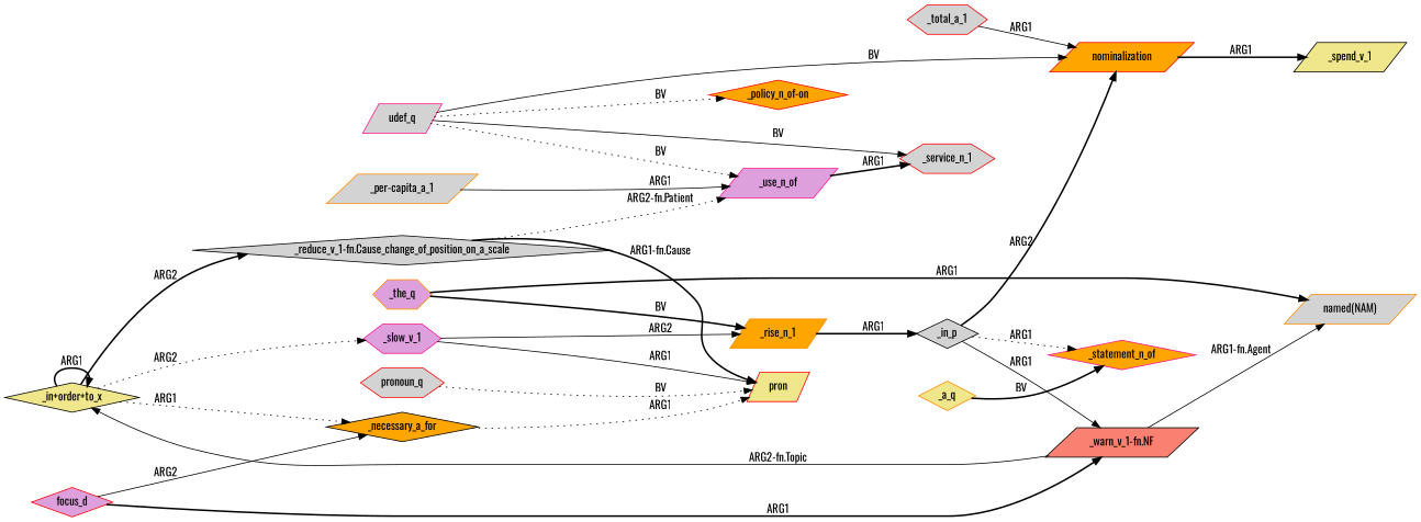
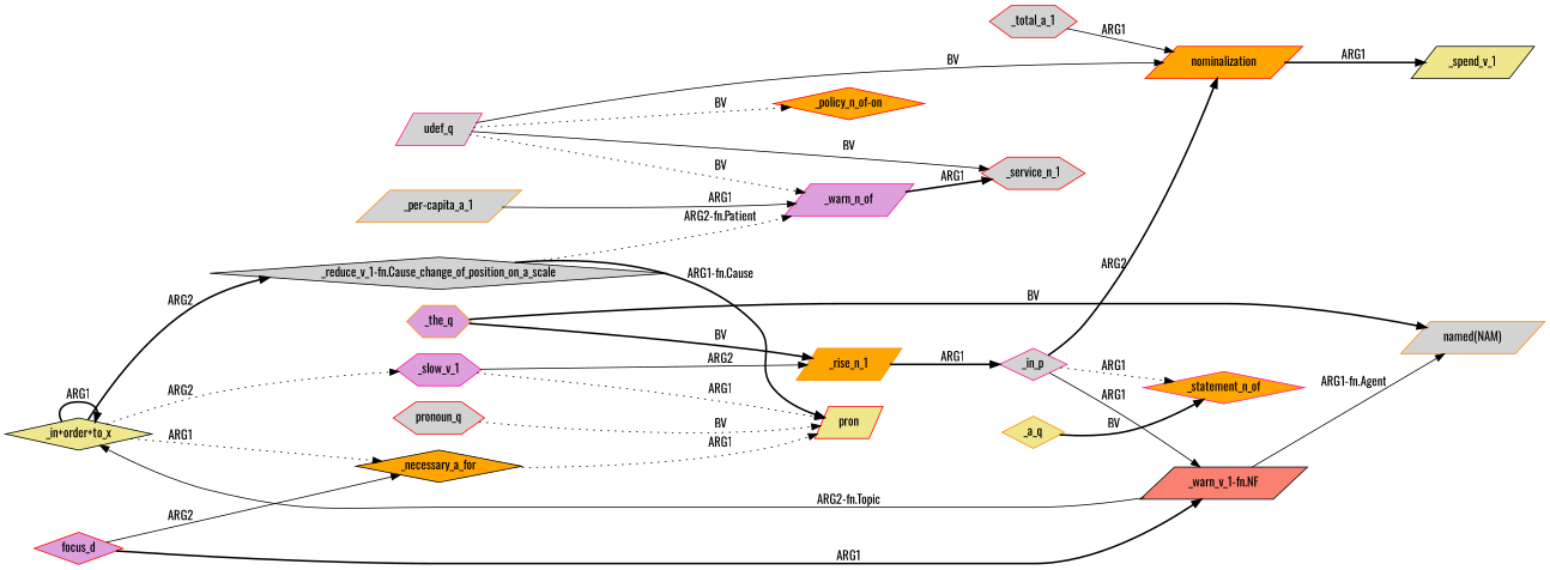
  digraph {
    fontname=Oswald
    rankdir=LR
    node [color=red fillcolor=lightgrey fontname=Oswald shape=parallelogram style=filled]
    edge [fontname=Oswald style=bold]
    "_in+order+to_x" [color=black fillcolor=khaki shape=diamond]
    "_reduce_v_1-fn.Cause_change_of_position_on_a_scale" [color=black shape=diamond]
    _necessary_a_for [color=black fillcolor=orange shape=diamond]
    _slow_v_1 [color=deeppink fillcolor=plum shape=hexagon]
-   _use_n_of [color=deeppink fillcolor=plum]
+   _use_n_of [color=deeppink fillcolor=plum label=_warn_n_of]
    pron [fillcolor=khaki]
    _rise_n_1 [color=darkorange fillcolor=orange]
    _service_n_1 [shape=hexagon]
    nominalization [fillcolor=orange]
    _spend_v_1 [color=black fillcolor=khaki]
    udef_q [color=deeppink]
    "_policy_n_of-on" [fillcolor=orange shape=diamond]
-   _in_p [color=black shape=diamond]
+   _in_p [color=deeppink shape=diamond]
    _statement_n_of [color=deeppink fillcolor=orange shape=diamond]
    _a_q [color=darkorange fillcolor=khaki shape=diamond]
    "_warn_v_1-fn.NF" [color=black fillcolor=salmon]
    "named(NAM)" [color=darkorange]
    _total_a_1 [shape=hexagon]
    _the_q [color=darkorange fillcolor=plum shape=hexagon]
    pronoun_q [shape=hexagon]
    "_per-capita_a_1" [color=darkorange]
    focus_d [fillcolor=plum shape=diamond]
    "_in+order+to_x" -> "_in+order+to_x" [label=ARG1]
    "_in+order+to_x" -> "_reduce_v_1-fn.Cause_change_of_position_on_a_scale" [label=ARG2]
    "_in+order+to_x" -> _necessary_a_for [label=ARG1 style=dotted]
    "_in+order+to_x" -> _slow_v_1 [label=ARG2 style=dotted]
    "_reduce_v_1-fn.Cause_change_of_position_on_a_scale" -> _use_n_of [label="ARG2-fn.Patient" style=dotted]
    "_reduce_v_1-fn.Cause_change_of_position_on_a_scale" -> pron [label="ARG1-fn.Cause"]
    _necessary_a_for -> pron [label=ARG1 style=dotted]
-   _slow_v_1 -> pron [label=ARG1 style=solid]
+   _slow_v_1 -> pron [label=ARG1 style=dotted]
    _slow_v_1 -> _rise_n_1 [label=ARG2 style=solid]
    _use_n_of -> _service_n_1 [label=ARG1]
    _rise_n_1 -> _in_p [label=ARG1]
    nominalization -> _spend_v_1 [label=ARG1]
    udef_q -> _use_n_of [label=BV style=dotted]
    udef_q -> _service_n_1 [label=BV style=solid]
    udef_q -> nominalization [label=BV style=solid]
    udef_q -> "_policy_n_of-on" [label=BV style=dotted]
    _in_p -> nominalization [label=ARG2]
    _in_p -> _statement_n_of [label=ARG1 style=dotted]
    _in_p -> "_warn_v_1-fn.NF" [label=ARG1 style=solid]
    _a_q -> _statement_n_of [label=BV]
    "_warn_v_1-fn.NF" -> "_in+order+to_x" [label="ARG2-fn.Topic" style=solid]
    "_warn_v_1-fn.NF" -> "named(NAM)" [label="ARG1-fn.Agent" style=solid]
    _total_a_1 -> nominalization [label=ARG1 style=solid]
    _the_q -> _rise_n_1 [label=BV]
-   _the_q -> "named(NAM)" [label=ARG1]
+   _the_q -> "named(NAM)" [label=BV]
    pronoun_q -> pron [label=BV style=dotted]
    "_per-capita_a_1" -> _use_n_of [label=ARG1 style=solid]
    focus_d -> _necessary_a_for [label=ARG2 style=solid]
    focus_d -> "_warn_v_1-fn.NF" [label=ARG1]
  }
